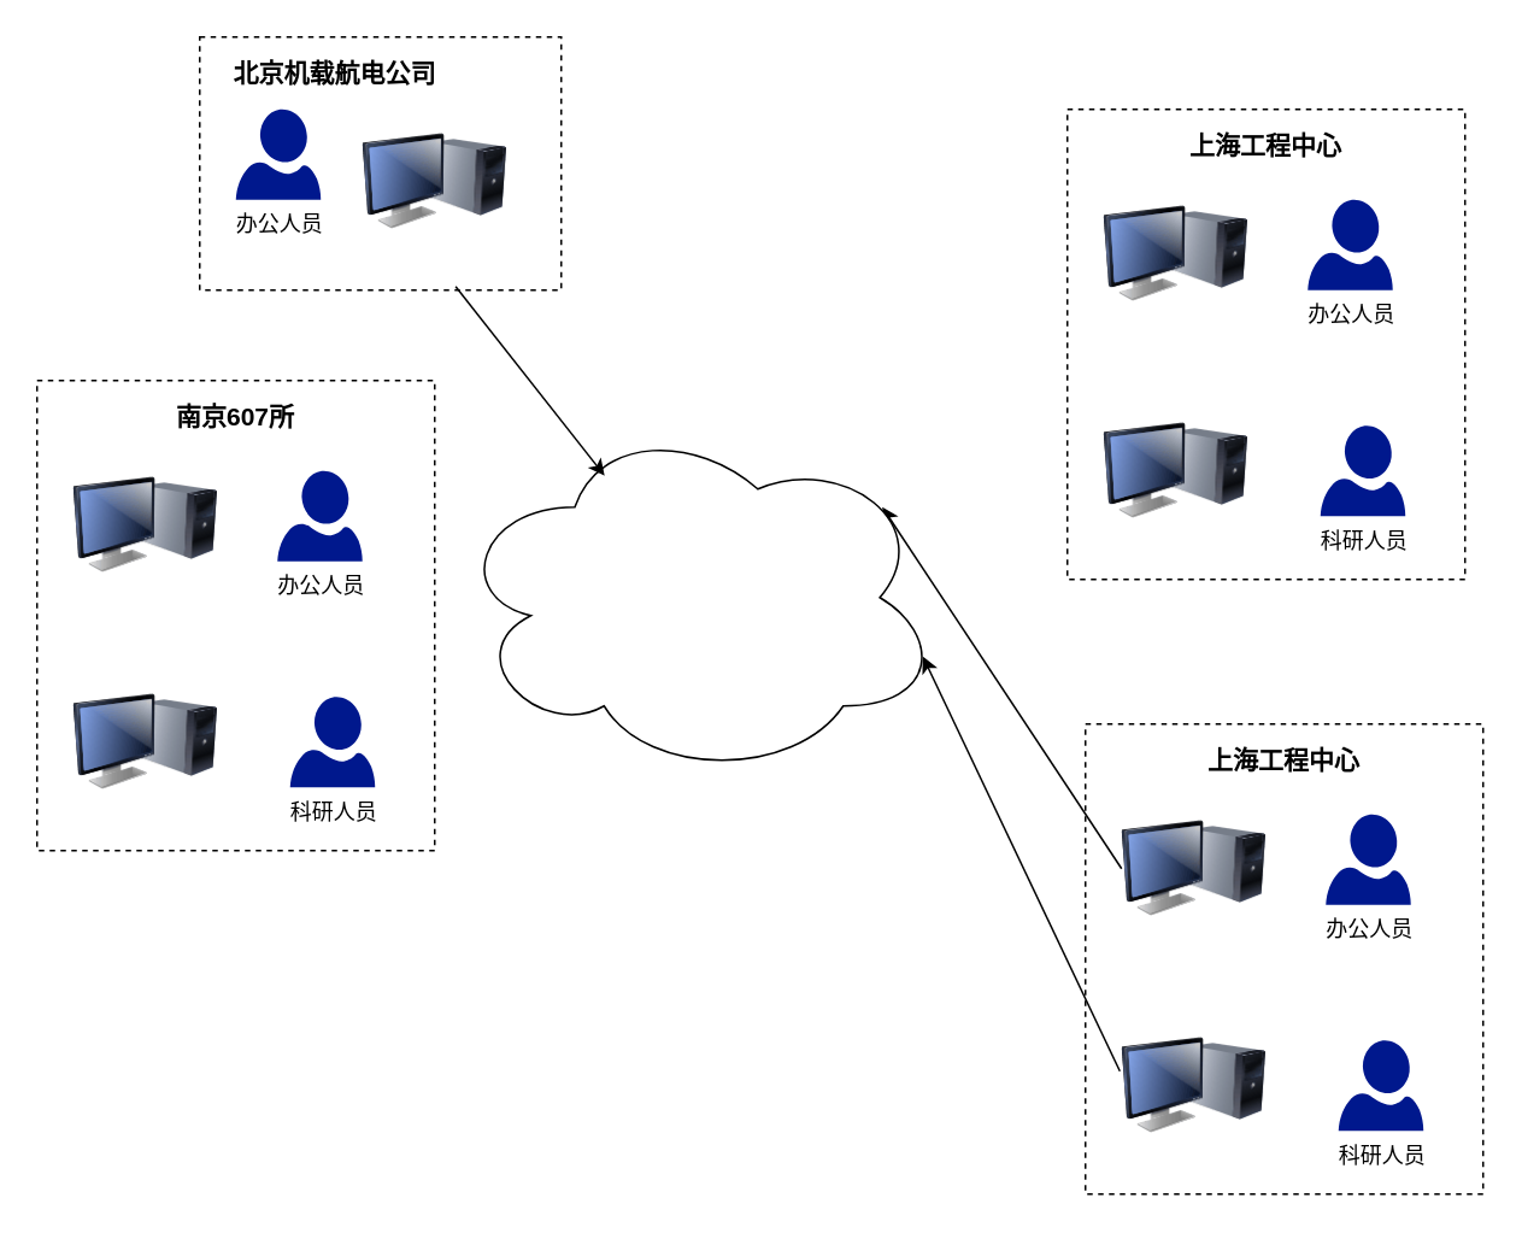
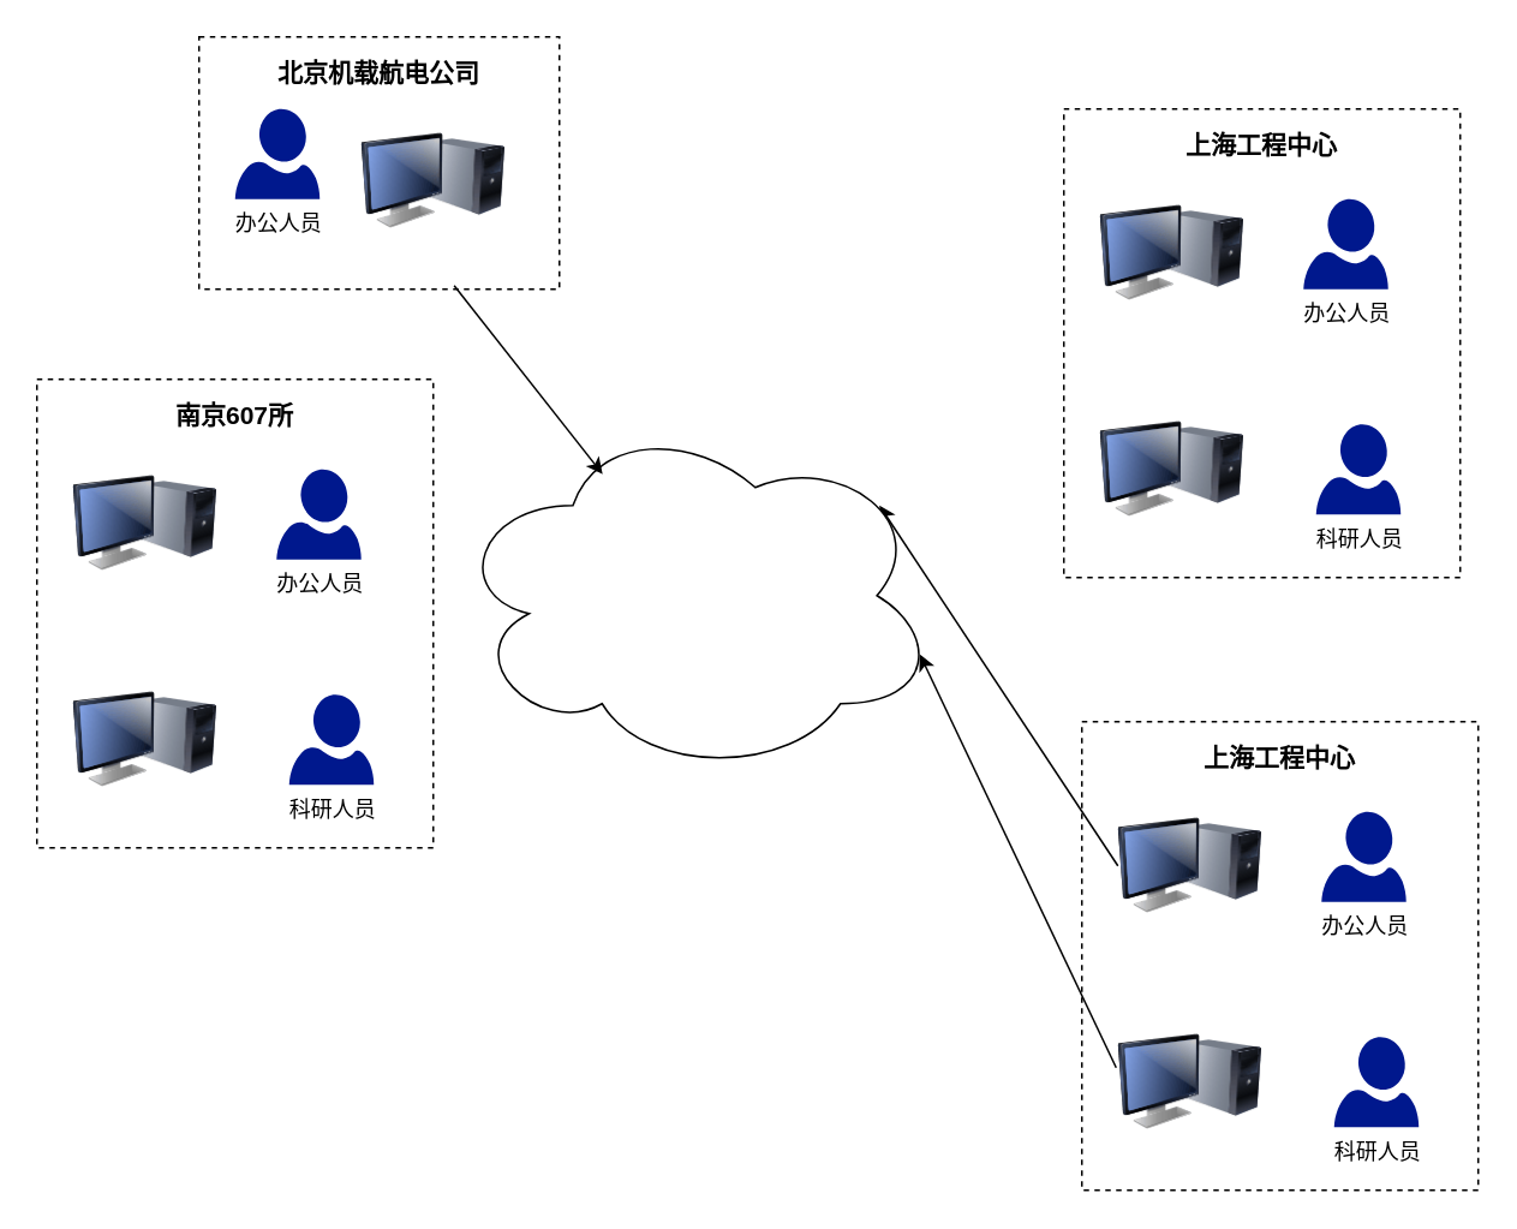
  <mxCell id="0" />
  <mxCell id="1" parent="0" />
  <mxCell id="2" value="" style="rounded=0;whiteSpace=wrap;html=1;dashed=1;" vertex="1" parent="1"><mxGeometry x="600" y="400" width="220" height="260" as="geometry" /></mxCell>
  <mxCell id="3" value="" style="endArrow=classic;html=1;exitX=-0.012;exitY=0.4;exitDx=0;exitDy=0;exitPerimeter=0;entryX=0.963;entryY=0.663;entryDx=0;entryDy=0;entryPerimeter=0;" edge="1" parent="1" source="7" target="5"><mxGeometry width="50" height="50" relative="1" as="geometry"><mxPoint x="290" y="272.444" as="sourcePoint" /><mxPoint x="505" y="180" as="targetPoint" /></mxGeometry></mxCell>
  <mxCell id="4" value="" style="endArrow=classic;html=1;exitX=0;exitY=0.5;exitDx=0;exitDy=0;entryX=0.88;entryY=0.25;entryDx=0;entryDy=0;entryPerimeter=0;" edge="1" source="6" target="5" parent="1"><mxGeometry width="50" height="50" relative="1" as="geometry"><mxPoint x="414" y="510" as="sourcePoint" /><mxPoint x="464" y="490" as="targetPoint" /></mxGeometry></mxCell>
  <mxCell id="5" value="" style="ellipse;shape=cloud;whiteSpace=wrap;html=1;" vertex="1" parent="1"><mxGeometry x="250" y="230" width="270" height="200" as="geometry" /></mxCell>
  <mxCell id="6" value="" style="image;html=1;image=img/lib/clip_art/computers/Monitor_Tower_128x128.png" vertex="1" parent="1"><mxGeometry x="620" y="440" width="80" height="80" as="geometry" /></mxCell>
  <mxCell id="7" value="" style="image;html=1;image=img/lib/clip_art/computers/Monitor_Tower_128x128.png" vertex="1" parent="1"><mxGeometry x="620" y="560" width="80" height="80" as="geometry" /></mxCell>
  <mxCell id="8" value="办公人员" style="aspect=fixed;pointerEvents=1;shadow=0;dashed=0;html=1;strokeColor=none;labelPosition=center;verticalLabelPosition=bottom;verticalAlign=top;align=center;fillColor=#00188D;shape=mxgraph.azure.user" vertex="1" parent="1"><mxGeometry x="733" y="450" width="47" height="50" as="geometry" /></mxCell>
  <mxCell id="9" value="科研人员" style="aspect=fixed;pointerEvents=1;shadow=0;dashed=0;html=1;strokeColor=none;labelPosition=center;verticalLabelPosition=bottom;verticalAlign=top;align=center;fillColor=#00188D;shape=mxgraph.azure.user" vertex="1" parent="1"><mxGeometry x="740" y="575" width="47" height="50" as="geometry" /></mxCell>
  <mxCell id="10" value="&lt;font style=&quot;font-size: 14px&quot;&gt;&lt;b&gt;上海工程中心&lt;/b&gt;&lt;/font&gt;" style="text;html=1;strokeColor=none;fillColor=none;align=center;verticalAlign=middle;whiteSpace=wrap;rounded=0;dashed=1;" vertex="1" parent="1"><mxGeometry x="660" y="410" width="100" height="20" as="geometry" /></mxCell>
  <mxCell id="11" value="" style="rounded=0;whiteSpace=wrap;html=1;dashed=1;" vertex="1" parent="1"><mxGeometry x="110" y="20" width="200" height="140" as="geometry" /></mxCell>
  <mxCell id="12" value="办公人员" style="aspect=fixed;pointerEvents=1;shadow=0;dashed=0;html=1;strokeColor=none;labelPosition=center;verticalLabelPosition=bottom;verticalAlign=top;align=center;fillColor=#00188D;shape=mxgraph.azure.user" vertex="1" parent="1"><mxGeometry x="130" y="60" width="47" height="50" as="geometry" /></mxCell>
  <mxCell id="13" value="" style="image;html=1;image=img/lib/clip_art/computers/Monitor_Tower_128x128.png" vertex="1" parent="1"><mxGeometry x="200" y="60" width="80" height="80" as="geometry" /></mxCell>
- <mxCell id="14" value="&lt;font style=&quot;font-size: 14px&quot;&gt;&lt;b&gt;北京机载航电公司&lt;/b&gt;&lt;/font&gt;" style="text;html=1;strokeColor=none;fillColor=none;align=center;verticalAlign=middle;whiteSpace=wrap;rounded=0;dashed=1;" vertex="1" parent="1"><mxGeometry x="120" y="30" width="130" height="20" as="geometry" /></mxCell>
+ <mxCell id="14" value="&lt;font style=&quot;font-size: 14px&quot;&gt;&lt;b&gt;北京机载航电公司&lt;/b&gt;&lt;/font&gt;" style="text;html=1;strokeColor=none;fillColor=none;align=center;verticalAlign=middle;whiteSpace=wrap;rounded=0;dashed=1;" vertex="1" parent="1"><mxGeometry x="145" y="30" width="130" height="20" as="geometry" /></mxCell>
  <mxCell id="15" value="" style="endArrow=classic;html=1;exitX=0.708;exitY=0.986;exitDx=0;exitDy=0;entryX=0.311;entryY=0.163;entryDx=0;entryDy=0;entryPerimeter=0;exitPerimeter=0;" edge="1" parent="1" source="11" target="5"><mxGeometry width="50" height="50" relative="1" as="geometry"><mxPoint x="590" y="270" as="sourcePoint" /><mxPoint x="497.6" y="290" as="targetPoint" /></mxGeometry></mxCell>
  <mxCell id="16" value="" style="rounded=0;whiteSpace=wrap;html=1;dashed=1;" vertex="1" parent="1"><mxGeometry x="20" y="210" width="220" height="260" as="geometry" /></mxCell>
  <mxCell id="17" value="" style="image;html=1;image=img/lib/clip_art/computers/Monitor_Tower_128x128.png" vertex="1" parent="1"><mxGeometry x="40" y="250" width="80" height="80" as="geometry" /></mxCell>
  <mxCell id="18" value="" style="image;html=1;image=img/lib/clip_art/computers/Monitor_Tower_128x128.png" vertex="1" parent="1"><mxGeometry x="40" y="370" width="80" height="80" as="geometry" /></mxCell>
  <mxCell id="19" value="办公人员" style="aspect=fixed;pointerEvents=1;shadow=0;dashed=0;html=1;strokeColor=none;labelPosition=center;verticalLabelPosition=bottom;verticalAlign=top;align=center;fillColor=#00188D;shape=mxgraph.azure.user" vertex="1" parent="1"><mxGeometry x="153" y="260" width="47" height="50" as="geometry" /></mxCell>
  <mxCell id="20" value="科研人员" style="aspect=fixed;pointerEvents=1;shadow=0;dashed=0;html=1;strokeColor=none;labelPosition=center;verticalLabelPosition=bottom;verticalAlign=top;align=center;fillColor=#00188D;shape=mxgraph.azure.user" vertex="1" parent="1"><mxGeometry x="160" y="385" width="47" height="50" as="geometry" /></mxCell>
  <mxCell id="21" value="&lt;font style=&quot;font-size: 14px&quot;&gt;&lt;b&gt;南京607所&lt;/b&gt;&lt;/font&gt;" style="text;html=1;strokeColor=none;fillColor=none;align=center;verticalAlign=middle;whiteSpace=wrap;rounded=0;dashed=1;" vertex="1" parent="1"><mxGeometry x="80" y="220" width="100" height="20" as="geometry" /></mxCell>
  <mxCell id="22" value="" style="rounded=0;whiteSpace=wrap;html=1;dashed=1;" vertex="1" parent="1"><mxGeometry x="590" y="60" width="220" height="260" as="geometry" /></mxCell>
  <mxCell id="23" value="" style="image;html=1;image=img/lib/clip_art/computers/Monitor_Tower_128x128.png" vertex="1" parent="1"><mxGeometry x="610" y="100" width="80" height="80" as="geometry" /></mxCell>
  <mxCell id="24" value="" style="image;html=1;image=img/lib/clip_art/computers/Monitor_Tower_128x128.png" vertex="1" parent="1"><mxGeometry x="610" y="220" width="80" height="80" as="geometry" /></mxCell>
  <mxCell id="25" value="办公人员" style="aspect=fixed;pointerEvents=1;shadow=0;dashed=0;html=1;strokeColor=none;labelPosition=center;verticalLabelPosition=bottom;verticalAlign=top;align=center;fillColor=#00188D;shape=mxgraph.azure.user" vertex="1" parent="1"><mxGeometry x="723" y="110" width="47" height="50" as="geometry" /></mxCell>
  <mxCell id="26" value="科研人员" style="aspect=fixed;pointerEvents=1;shadow=0;dashed=0;html=1;strokeColor=none;labelPosition=center;verticalLabelPosition=bottom;verticalAlign=top;align=center;fillColor=#00188D;shape=mxgraph.azure.user" vertex="1" parent="1"><mxGeometry x="730" y="235" width="47" height="50" as="geometry" /></mxCell>
  <mxCell id="27" value="&lt;font style=&quot;font-size: 14px&quot;&gt;&lt;b&gt;上海工程中心&lt;/b&gt;&lt;/font&gt;" style="text;html=1;strokeColor=none;fillColor=none;align=center;verticalAlign=middle;whiteSpace=wrap;rounded=0;dashed=1;" vertex="1" parent="1"><mxGeometry x="650" y="70" width="100" height="20" as="geometry" /></mxCell>
